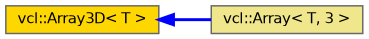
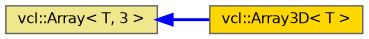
  digraph {
    rankdir=LR
    node [color=grey40 fontname=Helvetica fontsize=10 shape=box style=filled]
    n1 [fillcolor=khaki height=0.2 label="vcl::Array\< T, 3 \>" width=0.4]
    n2 [fillcolor=gold height=0.2 label="vcl::Array3D\< T \>" width=0.4]
-   n2 -> n1 [color=blue dir=back fontname=Helvetica fontsize=10 labelfontname=Helvetica labelfontsize=10 style=bold]
+   n1 -> n2 [color=blue dir=back fontname=Helvetica fontsize=10 labelfontname=Helvetica labelfontsize=10 style=bold]
  }
